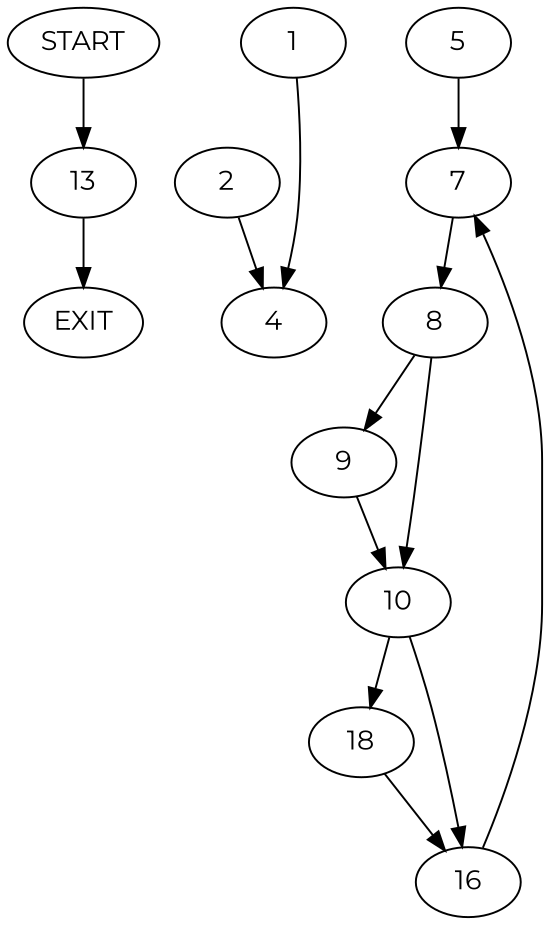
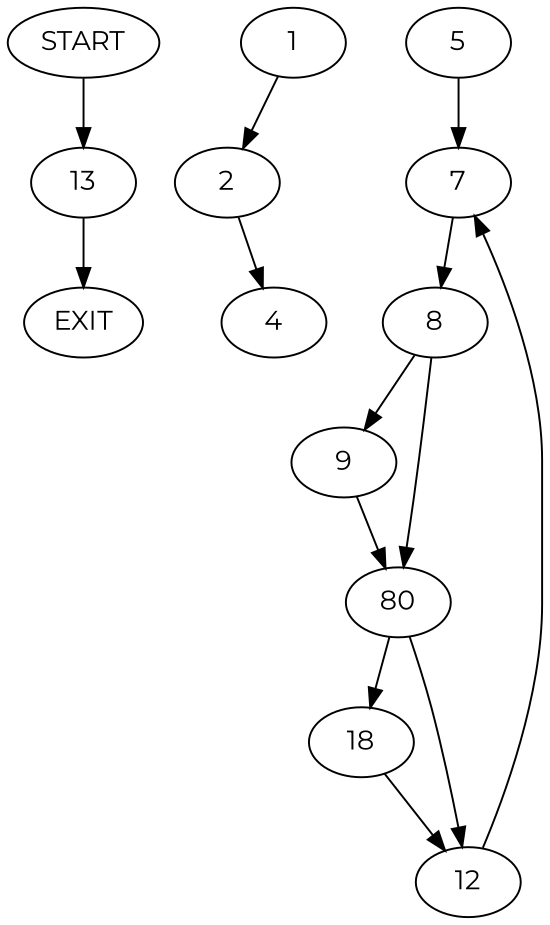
  digraph {
    fontname=Montserrat
    node [fontname=Montserrat]
    edge [fontname=Montserrat]
    n1 [label=START]
    13
    1
    2
    n5 [label=EXIT]
    4
    5
    7
    8
    9
-   10
+   10 [label=80]
    n12 [label=18]
-   12 [label=16]
+   12
    n1 -> 13
    13 -> n5
-   1 -> 4
+   1 -> 2
    2 -> 4
    5 -> 7
    7 -> 8
    8 -> 9
    8 -> 10
    9 -> 10
    10 -> n12
    10 -> 12
    n12 -> 12
    12 -> 7
  }
